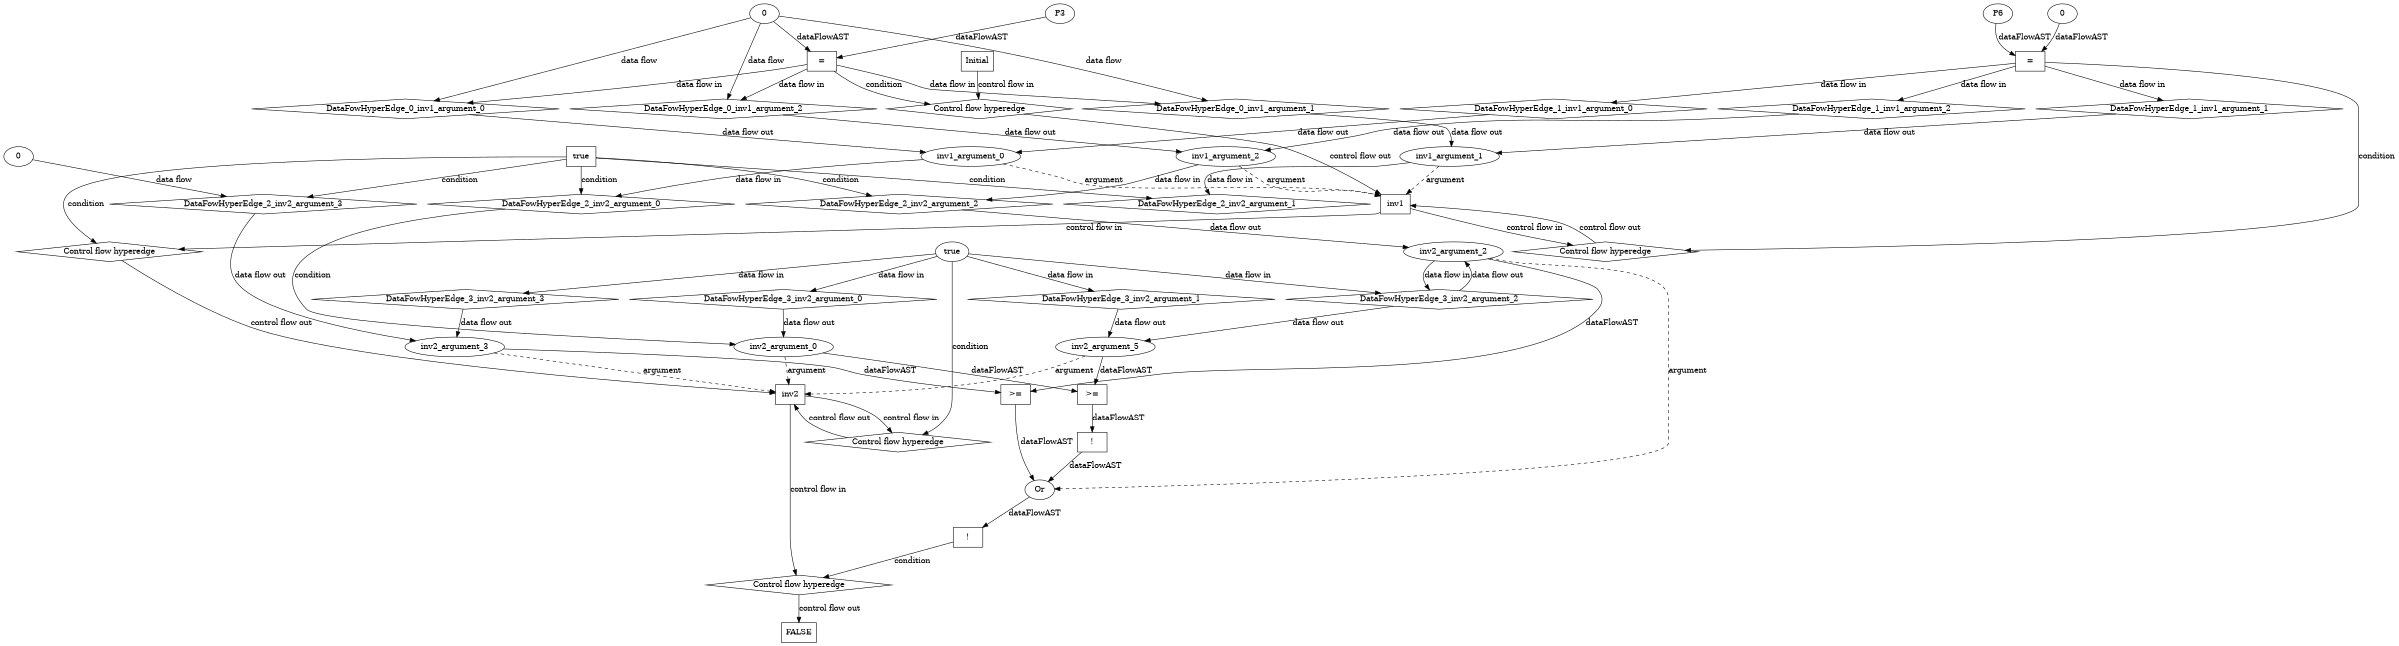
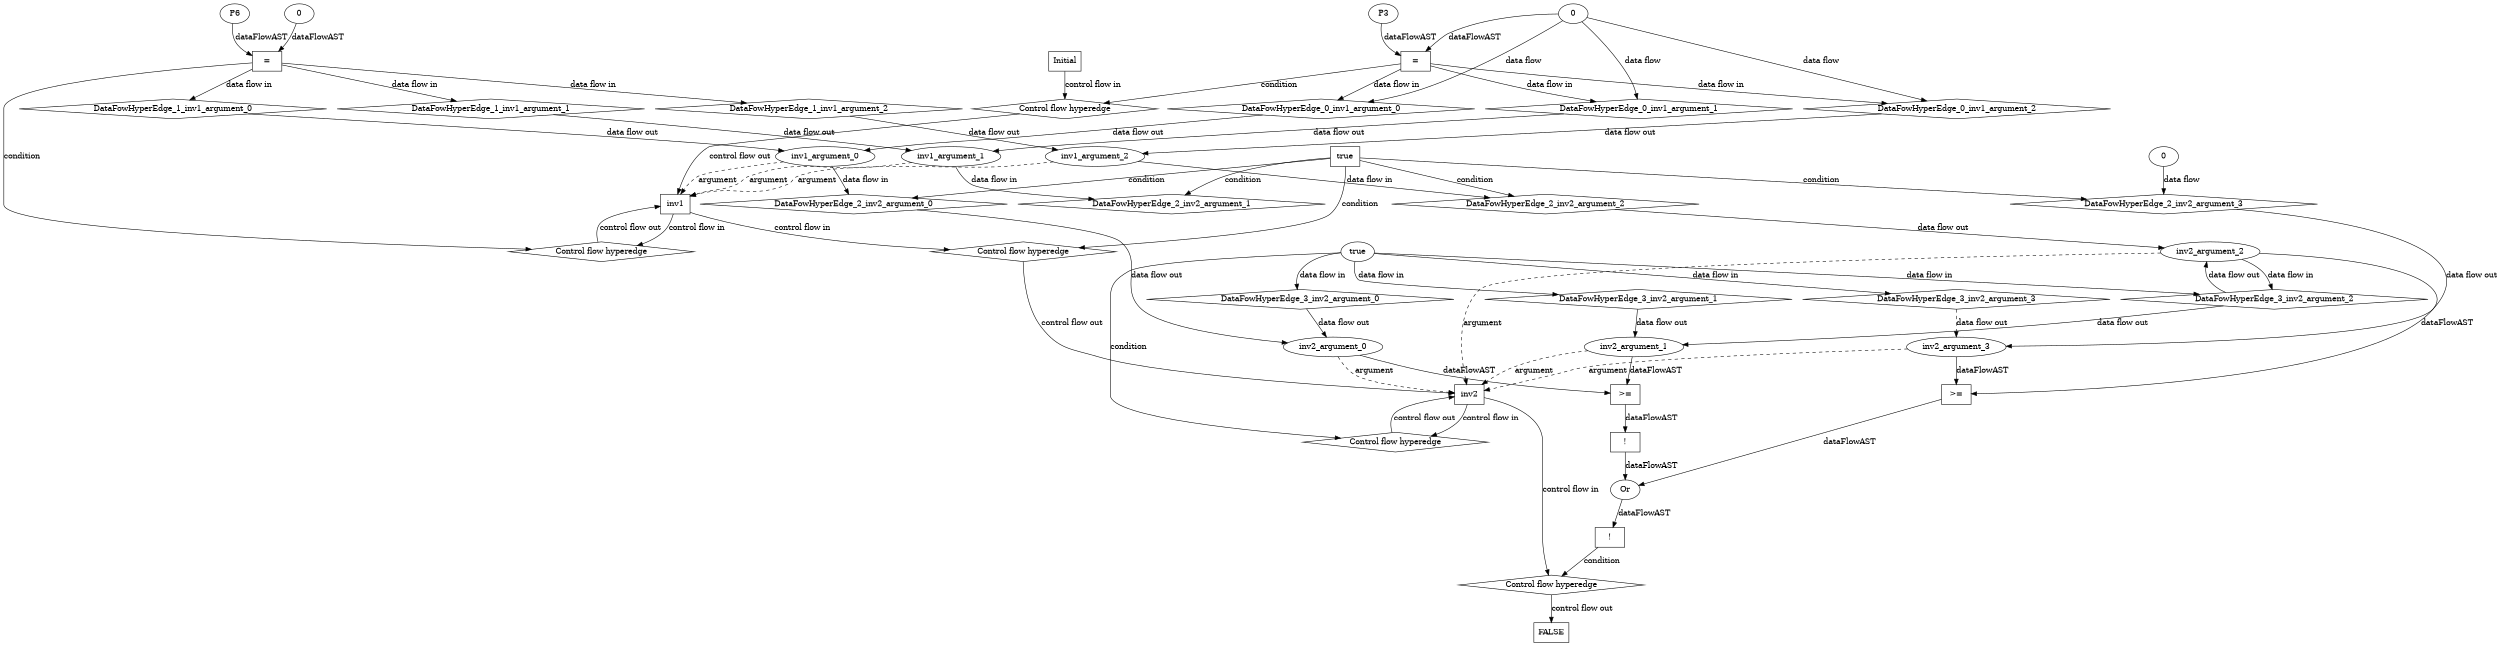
  digraph {
    node [nodeName=argument0 shape=diamond]
    n1 [label=inv1 nodeName=inv1 shape=rect]
    n2 [label="Control flow hyperedge" nodeName=ControlFowHyperEdge_1]
    n3 [label="Control flow hyperedge" nodeName=ControlFowHyperEdge_2]
    n4 [label=inv2 nodeName=inv2 shape=rect]
    n5 [label="Control flow hyperedge" nodeName=ControlFowHyperEdge_3]
    n6 [label="Control flow hyperedge" nodeName=ControlFowHyperEdge_4]
    n7 [label=FALSE nodeName=FALSE shape=rect]
    n8 [label=Initial nodeName=Initial shape=rect]
    n9 [label="Control flow hyperedge" nodeName=ControlFowHyperEdge_0]
    n10 [label=inv1_argument_0 shape=oval]
    n11 [label=DataFowHyperEdge_2_inv2_argument_0 nodeName=DataFowHyperEdge_2_inv2_argument_0]
    n12 [label=inv2_argument_0 shape=oval]
    n13 [label=inv1_argument_1 nodeName=argument1 shape=oval]
    n14 [label=DataFowHyperEdge_2_inv2_argument_1 nodeName=DataFowHyperEdge_2_inv2_argument_1]
    n15 [label=inv1_argument_2 nodeName=argument2 shape=oval]
    n16 [label=DataFowHyperEdge_2_inv2_argument_2 nodeName=DataFowHyperEdge_2_inv2_argument_2]
    n17 [label=inv2_argument_2 nodeName=argument2 shape=oval]
    n18 [label=">=" nodeName=xxxFALSE___inv2_4xxxguard_0_node_3 shape=rect]
    n19 [label="!" nodeName=xxxFALSE___inv2_4xxxguard_0_node_2 shape=rect]
-   n20 [label=inv2_argument_5 nodeName=argument1 shape=oval]
+   n20 [label=inv2_argument_1 nodeName=argument1 shape=oval]
    n21 [label=">=" nodeName=xxxFALSE___inv2_4xxxguard_0_node_6 shape=rect]
    n22 [label=DataFowHyperEdge_3_inv2_argument_2 nodeName=DataFowHyperEdge_3_inv2_argument_2]
    n23 [label=Or nodeName=xxxFALSE___inv2_4xxxguard_0_node_1 shape=""]
    n24 [label=inv2_argument_3 nodeName=argument3 shape=oval]
    n25 [label="=" nodeName=xxxinv1___Initial_0xxxguard_0_node_0 shape=rect]
    n26 [label=DataFowHyperEdge_0_inv1_argument_0 nodeName=DataFowHyperEdge_0_inv1_argument_0]
    n27 [label=DataFowHyperEdge_0_inv1_argument_1 nodeName=DataFowHyperEdge_0_inv1_argument_1]
    n28 [label=DataFowHyperEdge_0_inv1_argument_2 nodeName=DataFowHyperEdge_0_inv1_argument_2]
    n29 [label=P3 nodeName=xxxinv1___Initial_0xxxguard_0_node_1 shape=""]
    n30 [label=0 nodeName=xxxinv1___Initial_0xxxdataFlow_0_node_0 shape=""]
    n31 [label="=" nodeName=xxxinv1___inv1_1xxxguard_0_node_0 shape=rect]
    n32 [label=DataFowHyperEdge_1_inv1_argument_0 nodeName=DataFowHyperEdge_1_inv1_argument_0]
    n33 [label=DataFowHyperEdge_1_inv1_argument_1 nodeName=DataFowHyperEdge_1_inv1_argument_1]
    n34 [label=DataFowHyperEdge_1_inv1_argument_2 nodeName=DataFowHyperEdge_1_inv1_argument_2]
    n35 [label=P6 nodeName=xxxinv1___inv1_1xxxguard_0_node_1 shape=""]
    n36 [label=0 nodeName=xxxinv1___inv1_1xxxguard_0_node_2 shape=""]
    n37 [label=true nodeName=true_2 shape=rect]
    n38 [label=DataFowHyperEdge_2_inv2_argument_3 nodeName=DataFowHyperEdge_2_inv2_argument_3]
    n39 [label=0 nodeName=xxxinv2___inv1_2xxxdataFlow_0_node_0 shape=""]
    n40 [label=true nodeName=xxxinv2___inv2_3xxxguard_0_node_0 shape=""]
    n41 [label=DataFowHyperEdge_3_inv2_argument_0 nodeName=DataFowHyperEdge_3_inv2_argument_0]
    n42 [label=DataFowHyperEdge_3_inv2_argument_1 nodeName=DataFowHyperEdge_3_inv2_argument_1]
    n43 [label=DataFowHyperEdge_3_inv2_argument_3 nodeName=DataFowHyperEdge_3_inv2_argument_3]
    n44 [label="!" nodeName=xxxFALSE___inv2_4xxxguard_0_node_0 shape=rect]
    n1 -> n2 [label="control flow in"]
    n1 -> n3 [label="control flow in"]
    n2 -> n1 [label="control flow out"]
    n3 -> n4 [label="control flow out"]
    n4 -> n5 [label="control flow in"]
    n4 -> n6 [label="control flow in"]
    n5 -> n4 [label="control flow out"]
    n6 -> n7 [label="control flow out"]
    n8 -> n9 [label="control flow in"]
    n9 -> n1 [label="control flow out"]
    n10 -> n1 [label=argument style=dashed]
    n10 -> n11 [label="data flow in"]
-   n11 -> n12 [label=condition]
+   n11 -> n12 [label="data flow out"]
    n12 -> n4 [label=argument style=dashed]
    n12 -> n18 [label=dataFlowAST]
    n13 -> n1 [label=argument style=dashed]
    n13 -> n14 [label="data flow in"]
    n15 -> n1 [label=argument style=dashed]
    n15 -> n16 [label="data flow in"]
    n16 -> n17 [label="data flow out"]
-   n17 -> n23 [label=argument style=dashed]
+   n17 -> n4 [label=argument style=dashed]
    n17 -> n21 [label=dataFlowAST]
    n17 -> n22 [label="data flow in"]
    n18 -> n19 [label=dataFlowAST]
    n19 -> n23 [label=dataFlowAST]
    n20 -> n4 [label=argument style=dashed]
    n20 -> n18 [label=dataFlowAST]
    n21 -> n23 [label=dataFlowAST]
    n22 -> n17 [label="data flow out"]
    n22 -> n20 [label="data flow out"]
    n23 -> n44 [label=dataFlowAST]
    n24 -> n4 [label=argument style=dashed]
    n24 -> n21 [label=dataFlowAST]
    n25 -> n9 [label=condition]
    n25 -> n26 [label="data flow in"]
    n25 -> n27 [label="data flow in"]
    n25 -> n28 [label="data flow in"]
    n26 -> n10 [label="data flow out"]
    n27 -> n13 [label="data flow out"]
    n28 -> n15 [label="data flow out"]
    n29 -> n25 [label=dataFlowAST]
    n30 -> n25 [label=dataFlowAST]
    n30 -> n26 [label="data flow"]
    n30 -> n27 [label="data flow"]
    n30 -> n28 [label="data flow"]
    n31 -> n2 [label=condition]
    n31 -> n32 [label="data flow in"]
    n31 -> n33 [label="data flow in"]
    n31 -> n34 [label="data flow in"]
    n32 -> n10 [label="data flow out"]
    n33 -> n13 [label="data flow out"]
    n34 -> n15 [label="data flow out"]
    n35 -> n31 [label=dataFlowAST]
    n36 -> n31 [label=dataFlowAST]
    n37 -> n3 [label=condition]
    n37 -> n11 [label=condition]
    n37 -> n14 [label=condition]
    n37 -> n16 [label=condition]
    n37 -> n38 [label=condition]
    n38 -> n24 [label="data flow out"]
    n39 -> n38 [label="data flow"]
    n40 -> n5 [label=condition]
    n40 -> n22 [label="data flow in"]
    n40 -> n41 [label="data flow in"]
    n40 -> n42 [label="data flow in"]
    n40 -> n43 [label="data flow in"]
    n41 -> n12 [label="data flow out"]
    n42 -> n20 [label="data flow out"]
-   n43 -> n24 [label="data flow out"]
+   n43 -> n24 [label="data flow out" style=dashed]
    n44 -> n6 [label=condition]
  }
